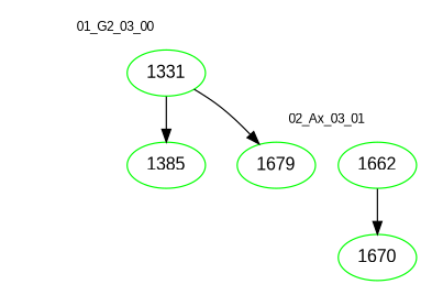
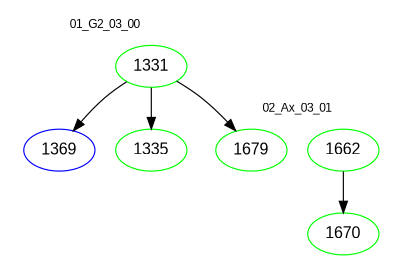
  digraph {
    fontname="Liberation Sans"
    node [color=green fontname="Liberation Sans"]
    edge [color=black fontname="Liberation Sans"]
    n1 [label=1662]
    n2 [label=1670]
    n3 [label=1679]
    n4 [label=1331]
-   n6 [label=1385]
+   n5 [color=blue label=1369]
+   n6 [label=1335]
    subgraph cluster_1 {
      color=white
      fontsize=10
      label="02_Ax_03_01"
      n1
      n2
      n3
    }
    subgraph cluster_2 {
      color=white
      fontsize=10
      label="01_G2_03_00"
      n4
+     n5
      n6
    }
    n1 -> n2
    n4 -> n3
+   n4 -> n5
    n4 -> n6
  }
